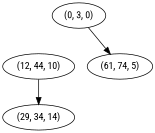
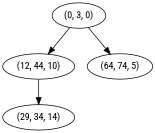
  digraph {
    fontname="Roboto Condensed"
    node [fontname="Roboto Condensed"]
    edge [fontname="Roboto Condensed"]
    n1 [label="(0, 3, 0)"]
    "(12, 44, 10)"
-   "(64, 74, 5)" [label="(61, 74, 5)"]
+   "(64, 74, 5)"
    "(29, 34, 14)"
+   n1 -> "(12, 44, 10)"
    n1 -> "(64, 74, 5)"
    "(12, 44, 10)" -> "(29, 34, 14)"
  }
